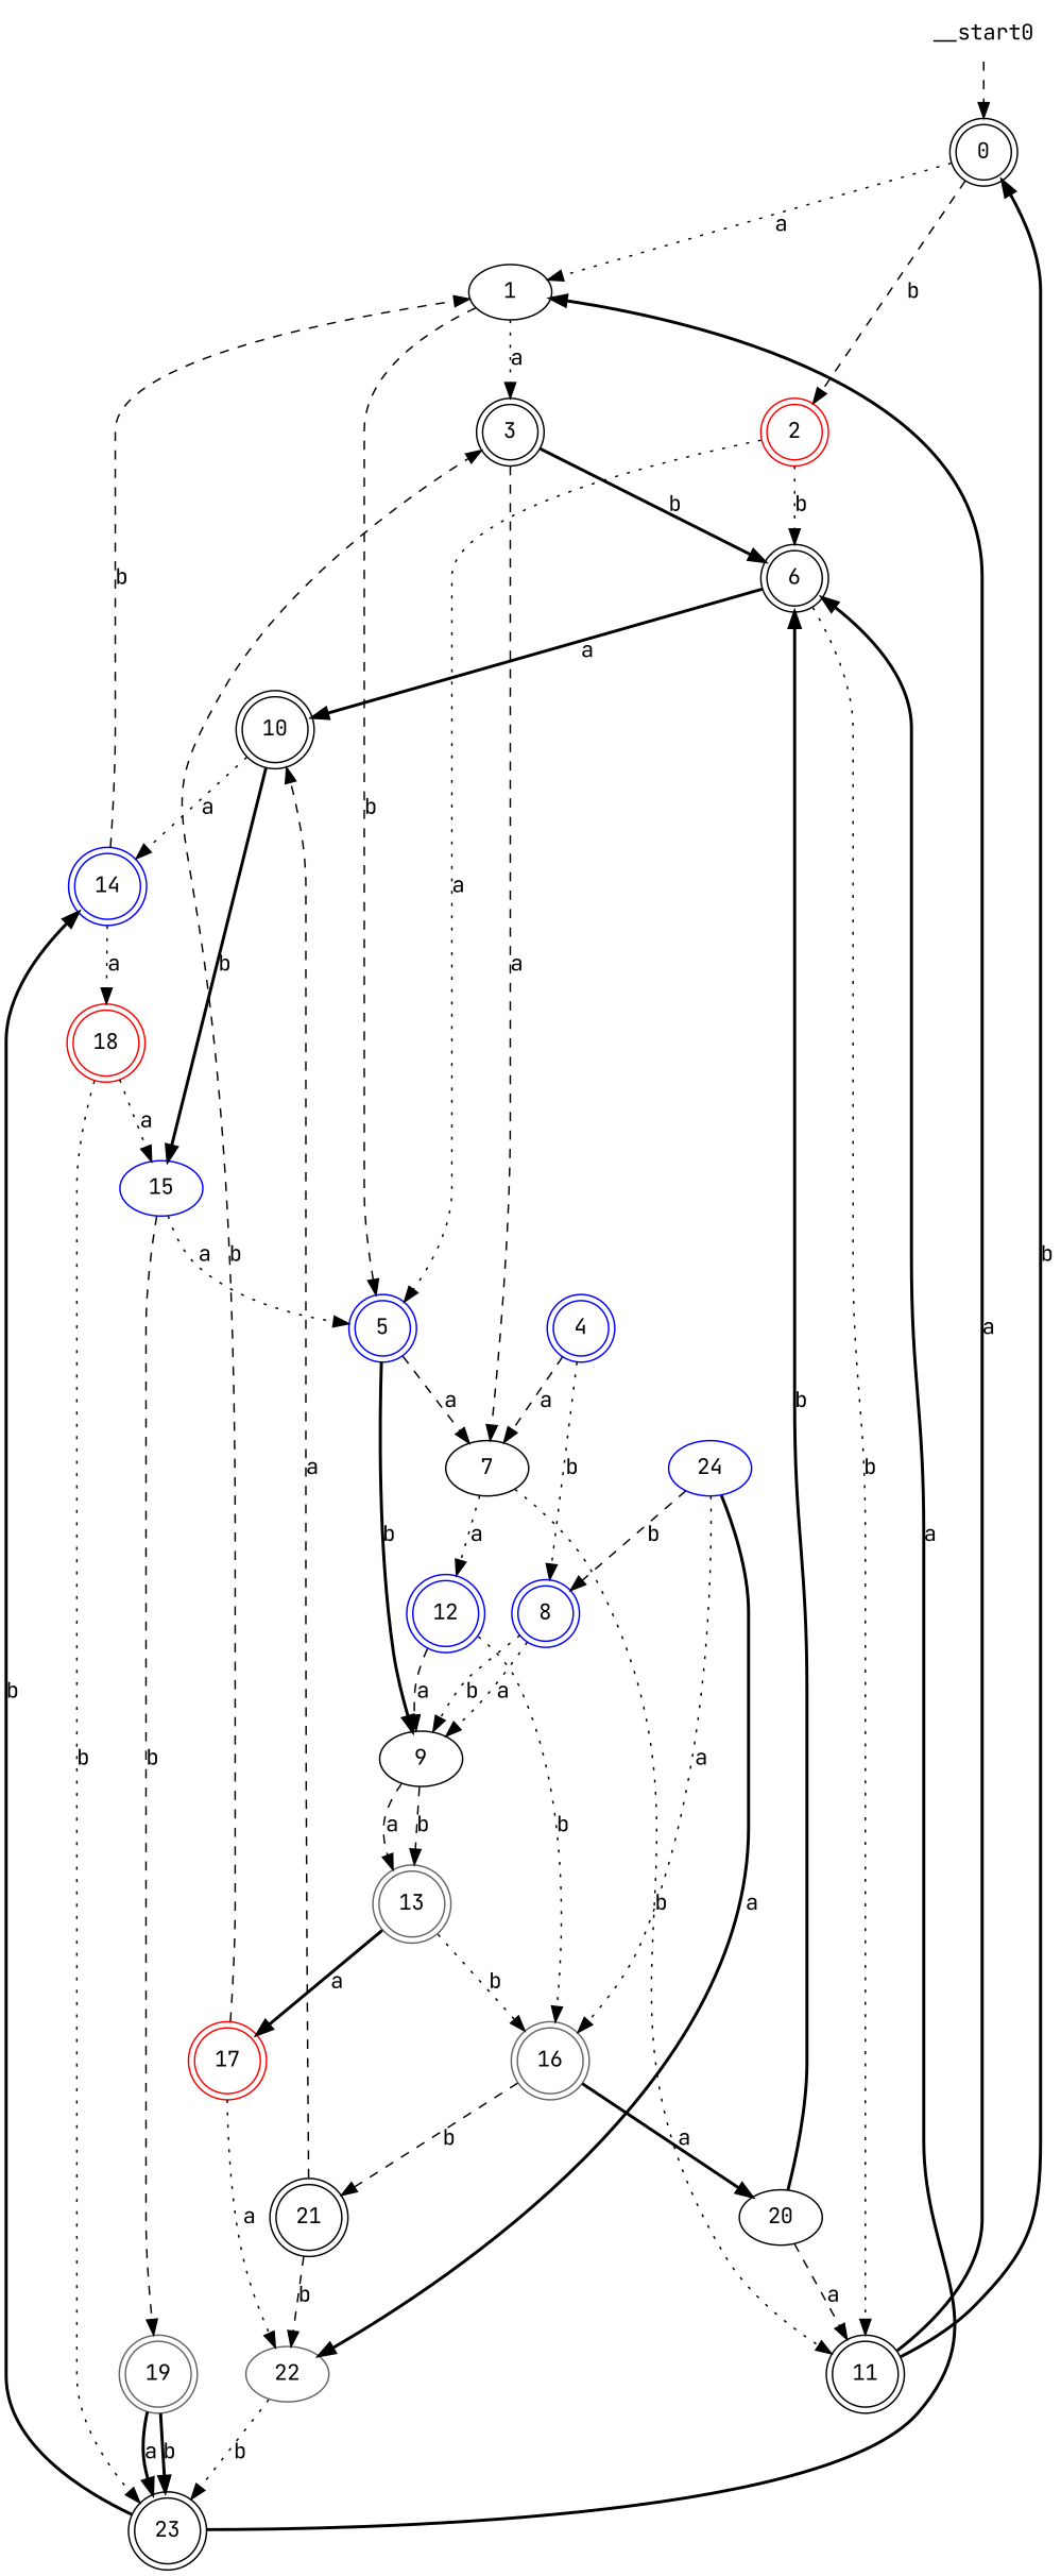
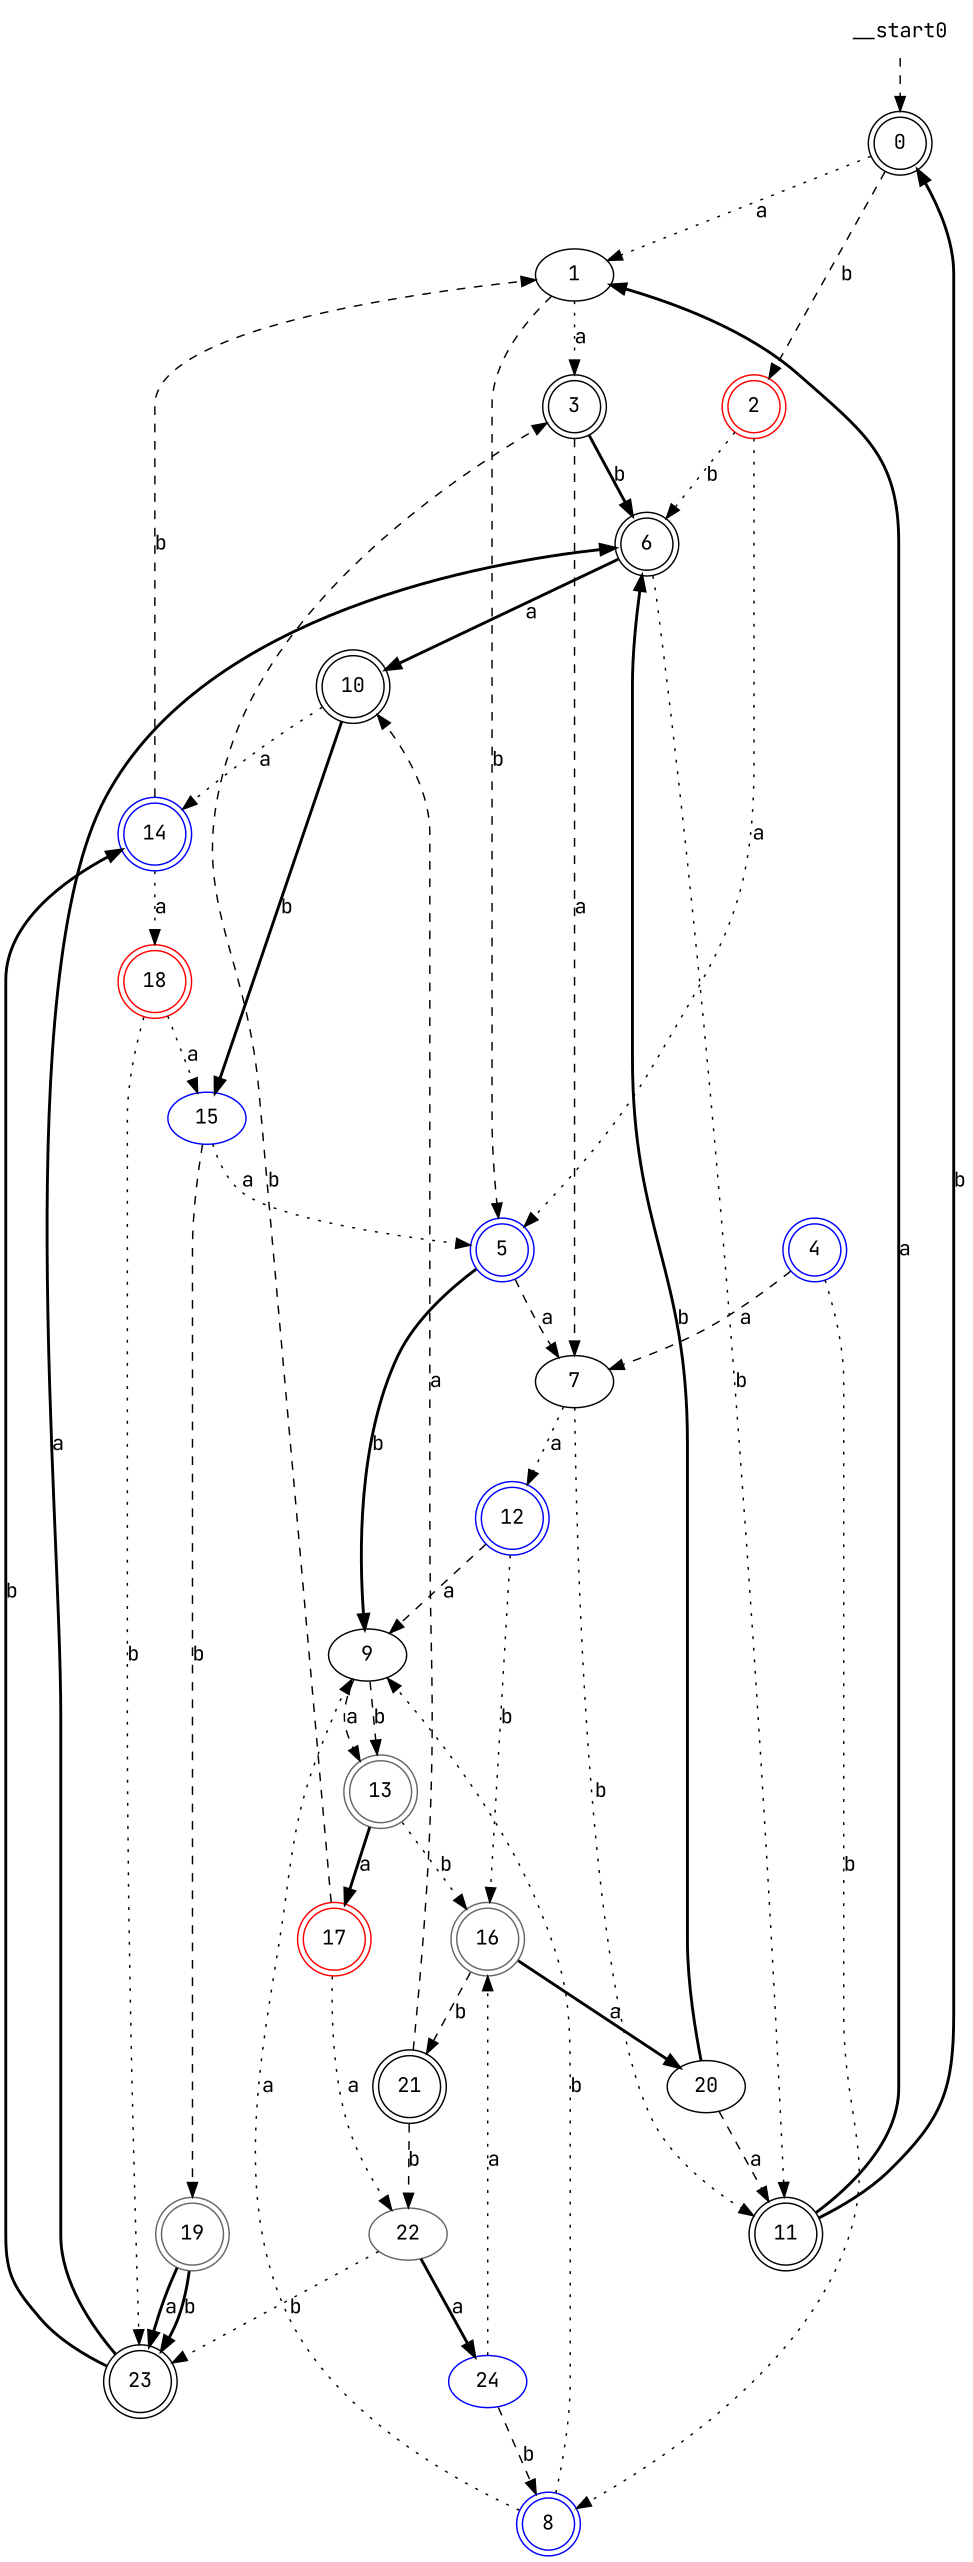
  digraph {
    fontname="JetBrains Mono"
    node [color=black fontname="JetBrains Mono" shape=doublecircle]
    edge [fontname="JetBrains Mono" style=dotted]
    __start0 [color=red shape=none]
    0
    1 [shape=""]
    2 [color=red]
    3
    5 [color=blue]
    6
    7 [shape=""]
    4 [color=blue]
    8 [color=blue]
    9 [shape=""]
    10
    11
    12 [color=blue]
    13 [color=gray40]
    14 [color=blue]
    15 [color=blue shape=""]
    16 [color=gray40]
    17 [color=red]
    18 [color=red]
    19 [color=gray40]
    20 [shape=""]
    21
    22 [color=gray40 shape=""]
    23
    24 [color=blue shape=""]
    __start0 -> 0 [style=dashed]
    0 -> 1 [label=a]
    0 -> 2 [label=b style=dashed]
    1 -> 3 [label=a]
    1 -> 5 [label=b style=dashed]
    2 -> 5 [label=a]
    2 -> 6 [label=b]
    3 -> 6 [label=b style=bold]
    3 -> 7 [label=a style=dashed]
    5 -> 7 [label=a style=dashed]
    5 -> 9 [label=b style=bold]
    6 -> 10 [label=a style=bold]
    6 -> 11 [label=b]
    7 -> 11 [label=b]
    7 -> 12 [label=a]
    4 -> 7 [label=a style=dashed]
    4 -> 8 [label=b]
    8 -> 9 [label=a]
    8 -> 9 [label=b]
    9 -> 13 [label=a style=dashed]
    9 -> 13 [label=b style=dashed]
    10 -> 14 [label=a]
    10 -> 15 [label=b style=bold]
    11 -> 0 [label=b style=bold]
    11 -> 1 [label=a style=bold]
    12 -> 9 [label=a style=dashed]
    12 -> 16 [label=b]
    13 -> 16 [label=b]
    13 -> 17 [label=a style=bold]
    14 -> 1 [label=b style=dashed]
    14 -> 18 [label=a]
    15 -> 5 [label=a]
    15 -> 19 [label=b style=dashed]
    16 -> 20 [label=a style=bold]
    16 -> 21 [label=b style=dashed]
    17 -> 3 [label=b style=dashed]
    17 -> 22 [label=a]
    18 -> 15 [label=a]
    18 -> 23 [label=b]
    19 -> 23 [label=a style=bold]
    19 -> 23 [label=b style=bold]
    20 -> 6 [label=b style=bold]
    20 -> 11 [label=a style=dashed]
    21 -> 10 [label=a style=dashed]
    21 -> 22 [label=b style=dashed]
    22 -> 23 [label=b]
-   24 -> 22 [label=a style=bold]
+   22 -> 24 [label=a style=bold]
    23 -> 6 [label=a style=bold]
    23 -> 14 [label=b style=bold]
    24 -> 8 [label=b style=dashed]
    24 -> 16 [label=a]
  }
